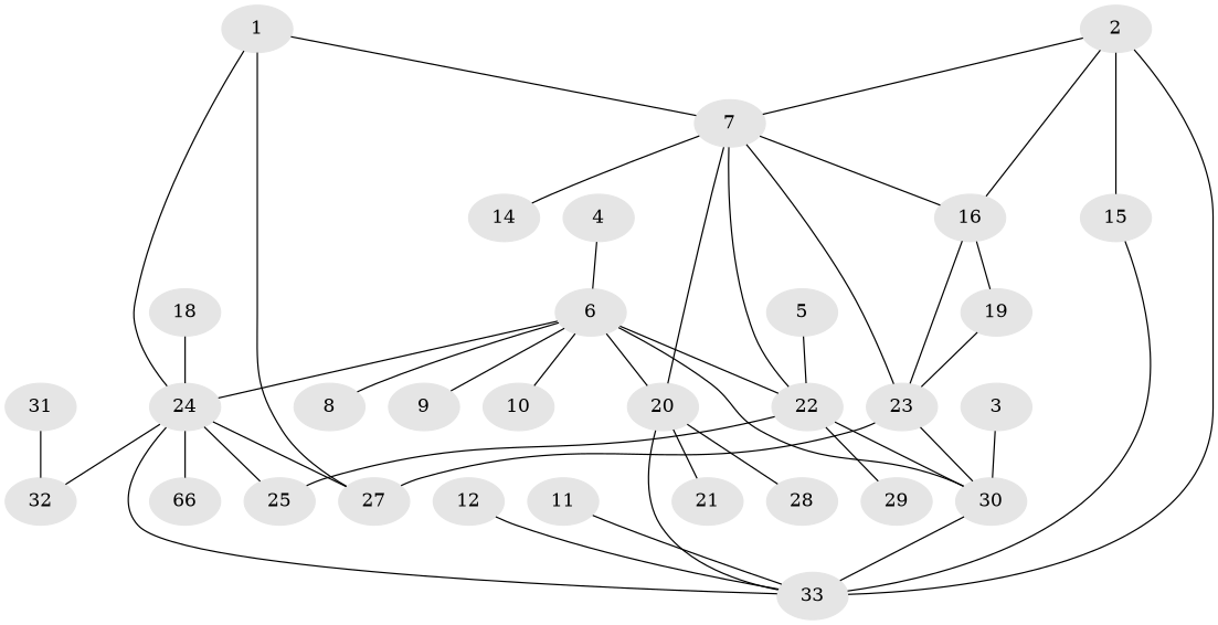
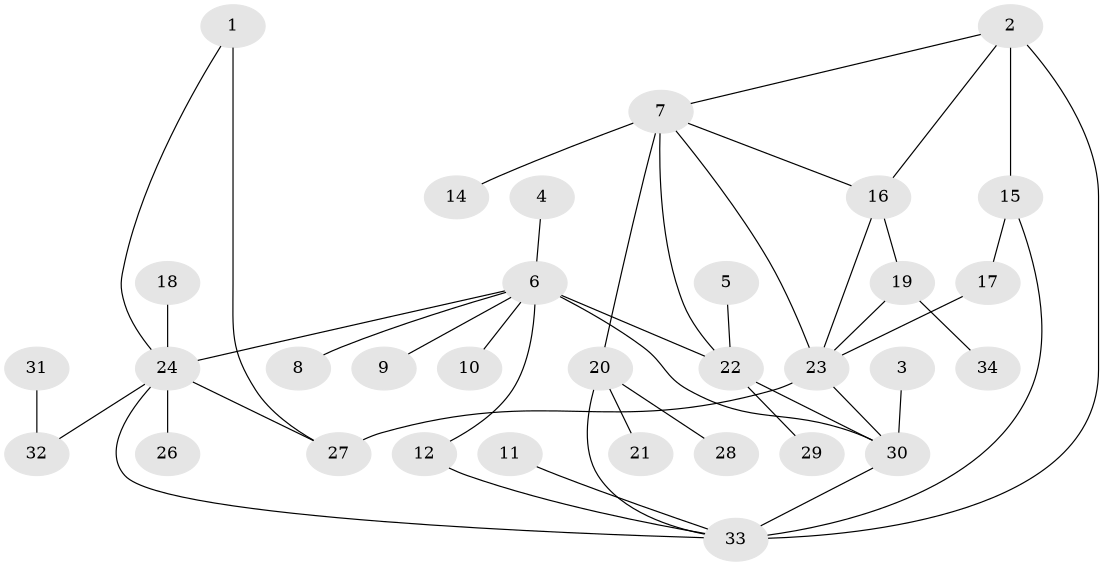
  graph {
    node [color=gray90 style=filled]
    edge [weight=1.0]
    1
    7
    24
    27
    16
    22
    20
    14
    23
    33
-   25
-   26 [label=66]
+   26
    32
    2
    15
+   17
    19
    3
    30
    4
    6
    8
    9
    10
    5
    29
    21
    28
    11
    12
+   34
    18
    31
-   1 -- 7
    1 -- 24
    1 -- 27
    7 -- 16
    7 -- 22 [weight=2.0]
    7 -- 20
    7 -- 14
    7 -- 23
    24 -- 27
    24 -- 33
-   24 -- 25
    24 -- 26
    24 -- 32
    16 -- 23
    16 -- 19
-   22 -- 25
    22 -- 30
    22 -- 29
    20 -- 33
    20 -- 21
    20 -- 28
    23 -- 27
    23 -- 30
    2 -- 7
    2 -- 16
    2 -- 33 [weight=2.0]
    2 -- 15
    15 -- 33
+   15 -- 17
+   17 -- 23
    19 -- 23
+   19 -- 34
    3 -- 30
    30 -- 33
    4 -- 6
    6 -- 24
    6 -- 22
-   6 -- 20
+   6 -- 12
    6 -- 30 [weight=2.0]
    6 -- 8
    6 -- 9
    6 -- 10
    5 -- 22
    11 -- 33
    12 -- 33
    18 -- 24
    31 -- 32
  }
